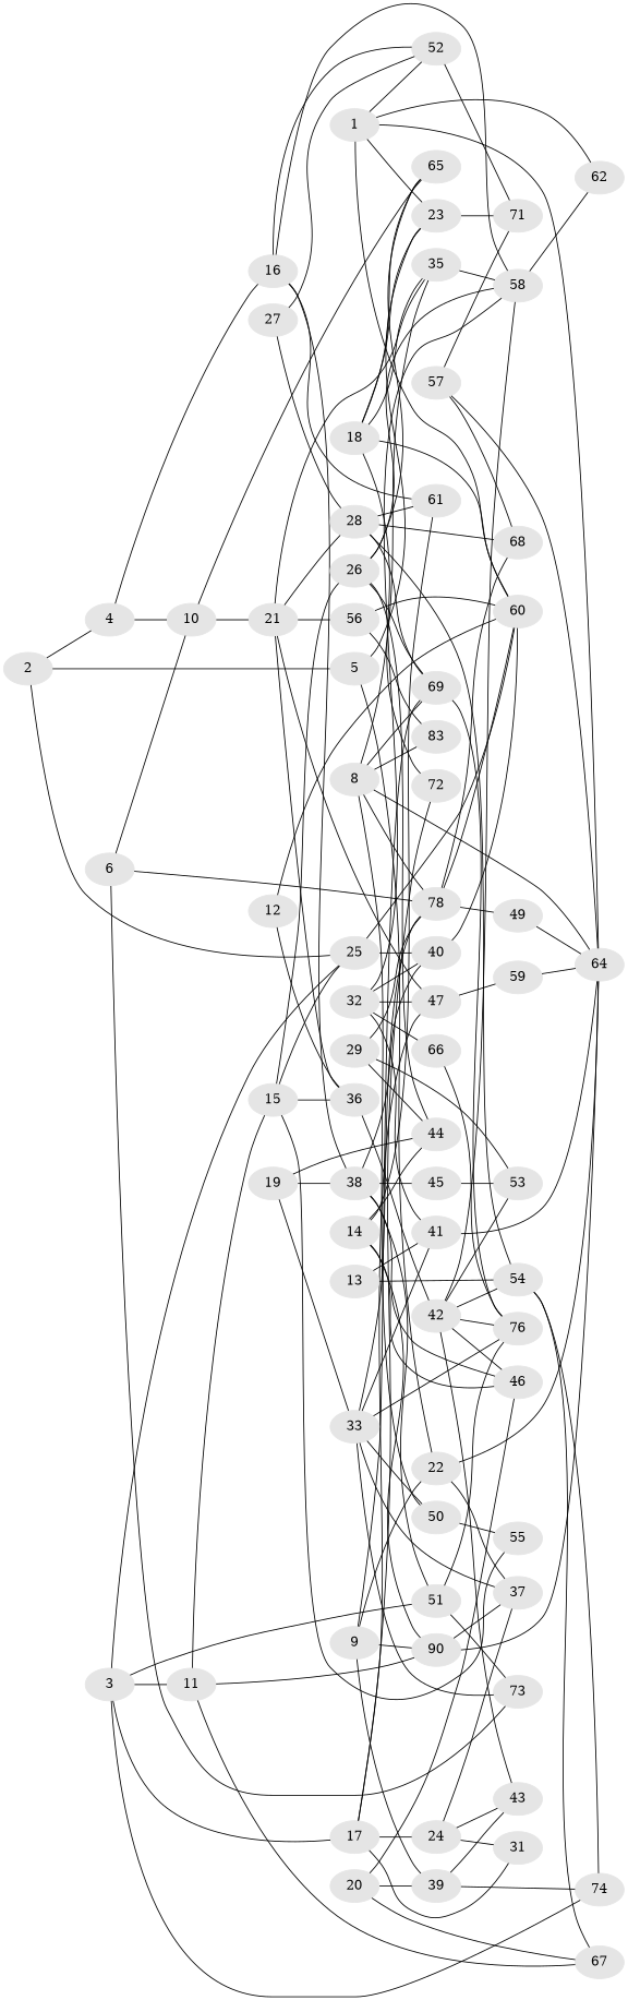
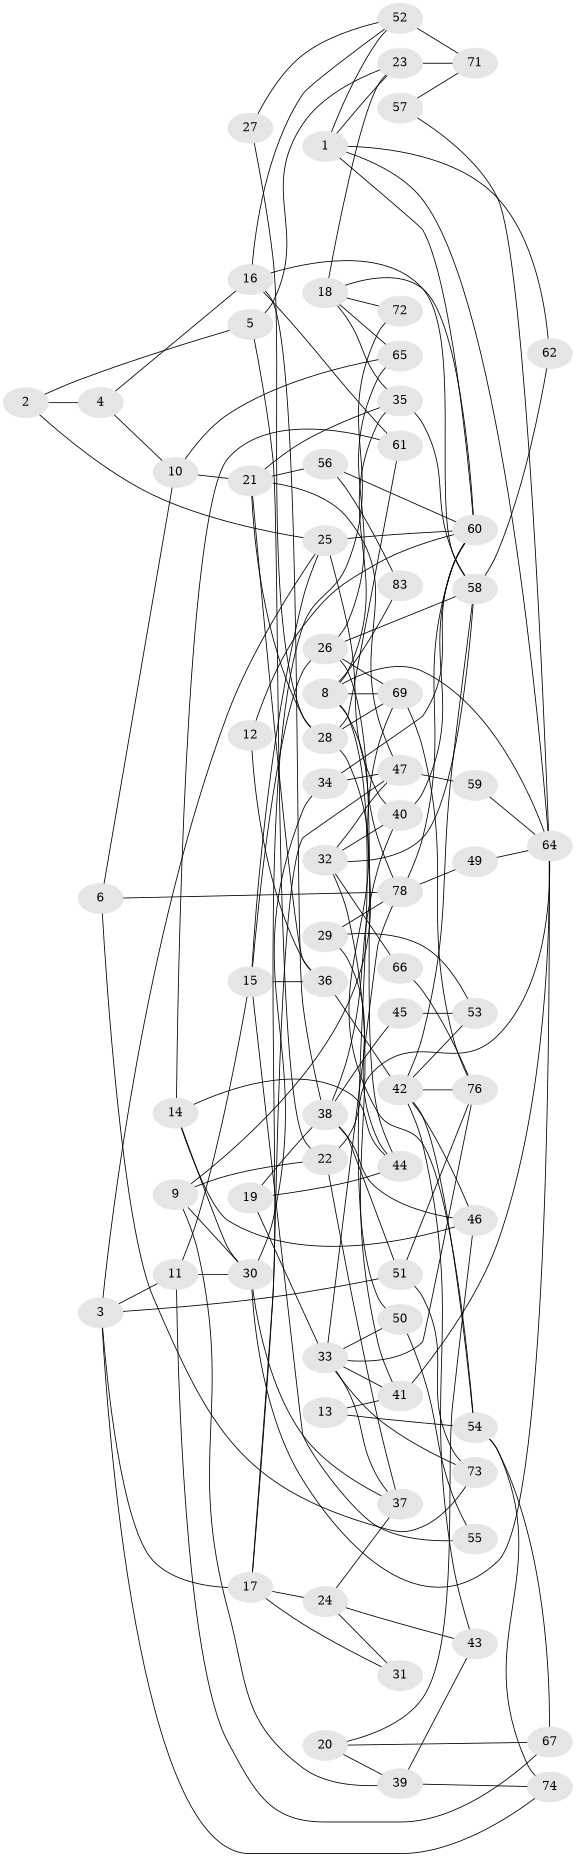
  graph {
    rankdir=LR
    node [color=gray90 style=filled]
    1
    23
    52
    60
    62
    64
    71
    2
    4
    5
    25
    10
    16
    22
    40
    3
    11
    17
    51
    74
    67
-   30 [label=90]
+   30
    15
    24
    31
    47
    72
    73
    n29 [label=76]
    21
    65
    61
    38
    58
    37
    6
    n37 [label=78]
-   68
    49
    20
    39
    46
    8
    35
    50
    n46 [label=83]
    69
    55
    9
+   34
    43
    36
    28
    56
    26
    12
    42
    13
    41
    54
    14
    44
    45
    59
    18
    19
    33
    27
    29
    53
    32
    66
    57
    1 -- 23
    1 -- 52
    1 -- 60
    1 -- 62
    1 -- 64
    23 -- 71
    52 -- 71
    2 -- 4
    2 -- 5
    2 -- 25
    4 -- 10
    4 -- 16
    5 -- 23
    5 -- 22
    25 -- 60
    25 -- 40
    10 -- 21
    10 -- 65
    16 -- 52
    16 -- 61
    16 -- 38
    16 -- 58
    22 -- 64
    22 -- 37
    40 -- 60
    3 -- 25
    3 -- 11
    3 -- 17
    3 -- 51
    3 -- 74
    11 -- 67
    11 -- 30
    11 -- 15
    17 -- 24
    17 -- 31
    17 -- 47
    17 -- 72
    51 -- 73
    51 -- n29
    30 -- 64
    30 -- 37
+   30 -- 34
    15 -- 25
    15 -- 55
    15 -- 36
    15 -- 26
    24 -- 31
    24 -- 37
    24 -- 43
    47 -- 59
    21 -- 47
    21 -- 35
    21 -- 36
    21 -- 28
    21 -- 56
    38 -- 40
    38 -- 51
    38 -- 46
    38 -- 45
    58 -- 62
    6 -- 10
    6 -- 73
    6 -- n37
    n37 -- 60
-   n37 -- 68
    n37 -- 49
    49 -- 64
    20 -- 67
    20 -- 39
    20 -- 46
    39 -- 74
    39 -- 43
    8 -- 64
    8 -- n37
    8 -- 35
    8 -- 50
    8 -- n46
    8 -- 69
    35 -- 58
    50 -- 55
    69 -- n29
    9 -- 22
    9 -- 30
    9 -- 39
    9 -- 69
+   34 -- 60
+   34 -- 47
    36 -- 42
    28 -- 61
-   28 -- 68
    28 -- 69
    28 -- 54
    56 -- 60
    56 -- n46
    26 -- 65
    26 -- 58
    26 -- 69
    26 -- 44
    12 -- 60
    12 -- 36
    42 -- n29
    42 -- 58
    42 -- 46
    42 -- 43
    42 -- 54
    42 -- 53
    13 -- 41
    13 -- 54
    41 -- 64
    54 -- 74
    54 -- 67
    14 -- 30
    14 -- 61
    14 -- 46
    14 -- 44
    45 -- 53
    59 -- 64
    18 -- 23
    18 -- 60
    18 -- 72
    18 -- 65
    18 -- 35
    19 -- 38
    19 -- 44
    19 -- 33
    33 -- 73
    33 -- n29
    33 -- 37
    33 -- n37
    33 -- 50
    33 -- 41
    27 -- 52
    27 -- 28
    29 -- n37
    29 -- 44
    29 -- 53
    32 -- 40
    32 -- 47
    32 -- 58
    32 -- 41
    32 -- 66
    66 -- n29
    57 -- 64
    57 -- 71
-   57 -- 68
  }
